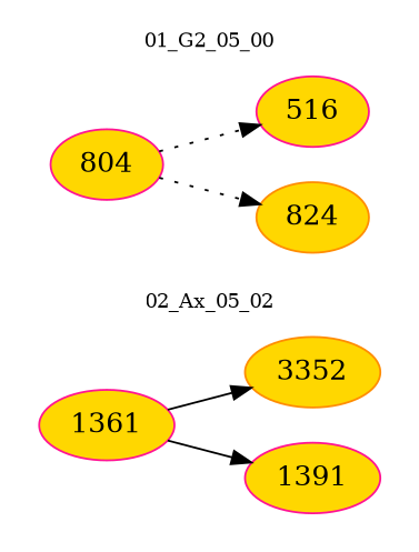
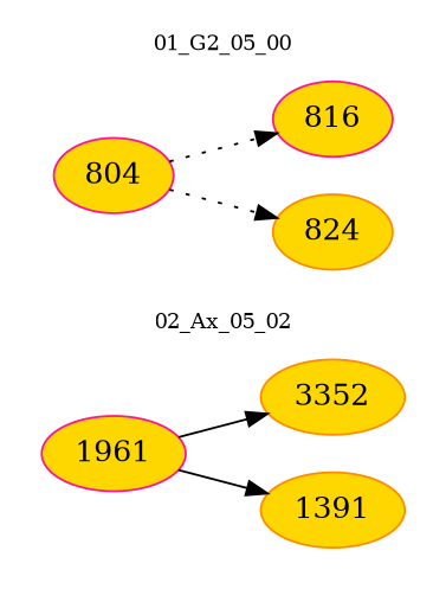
  digraph {
    rankdir=LR
    node [color=deeppink fillcolor=gold style=filled]
    edge [color=black style=solid]
-   n1 [label=1361]
-   n2 [label=1391]
+   n1 [label=1961]
+   n2 [color=darkorange label=1391]
    n3 [color=darkorange label=3352]
    n4 [label=804]
    n5 [color=darkorange label=824]
-   n6 [label=516]
+   n6 [label=816]
    subgraph cluster_1 {
      color=white
      fontsize=10
      label="02_Ax_05_02"
      n1
      n2
      n3
    }
    subgraph cluster_2 {
      color=white
      fontsize=10
      label="01_G2_05_00"
      n4
      n5
      n6
    }
    n1 -> n2
    n1 -> n3
    n4 -> n5 [style=dotted]
    n4 -> n6 [style=dotted]
  }
